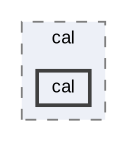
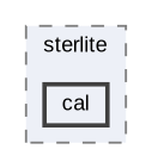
  digraph {
    compound=true
    fontname="Liberation Sans"
    n1 [color=grey25 fillcolor="#edf0f7" fontname="Liberation Sans" fontsize=10 height=0.2 label=cal shape=box style="filled,bold" width=0.4]
    subgraph cluster_1 {
      bgcolor="#edf0f7"
      fontsize=10
-     label=cal
+     label=sterlite
      pencolor=grey50
      style="filled,dashed"
      n1
    }
  }
